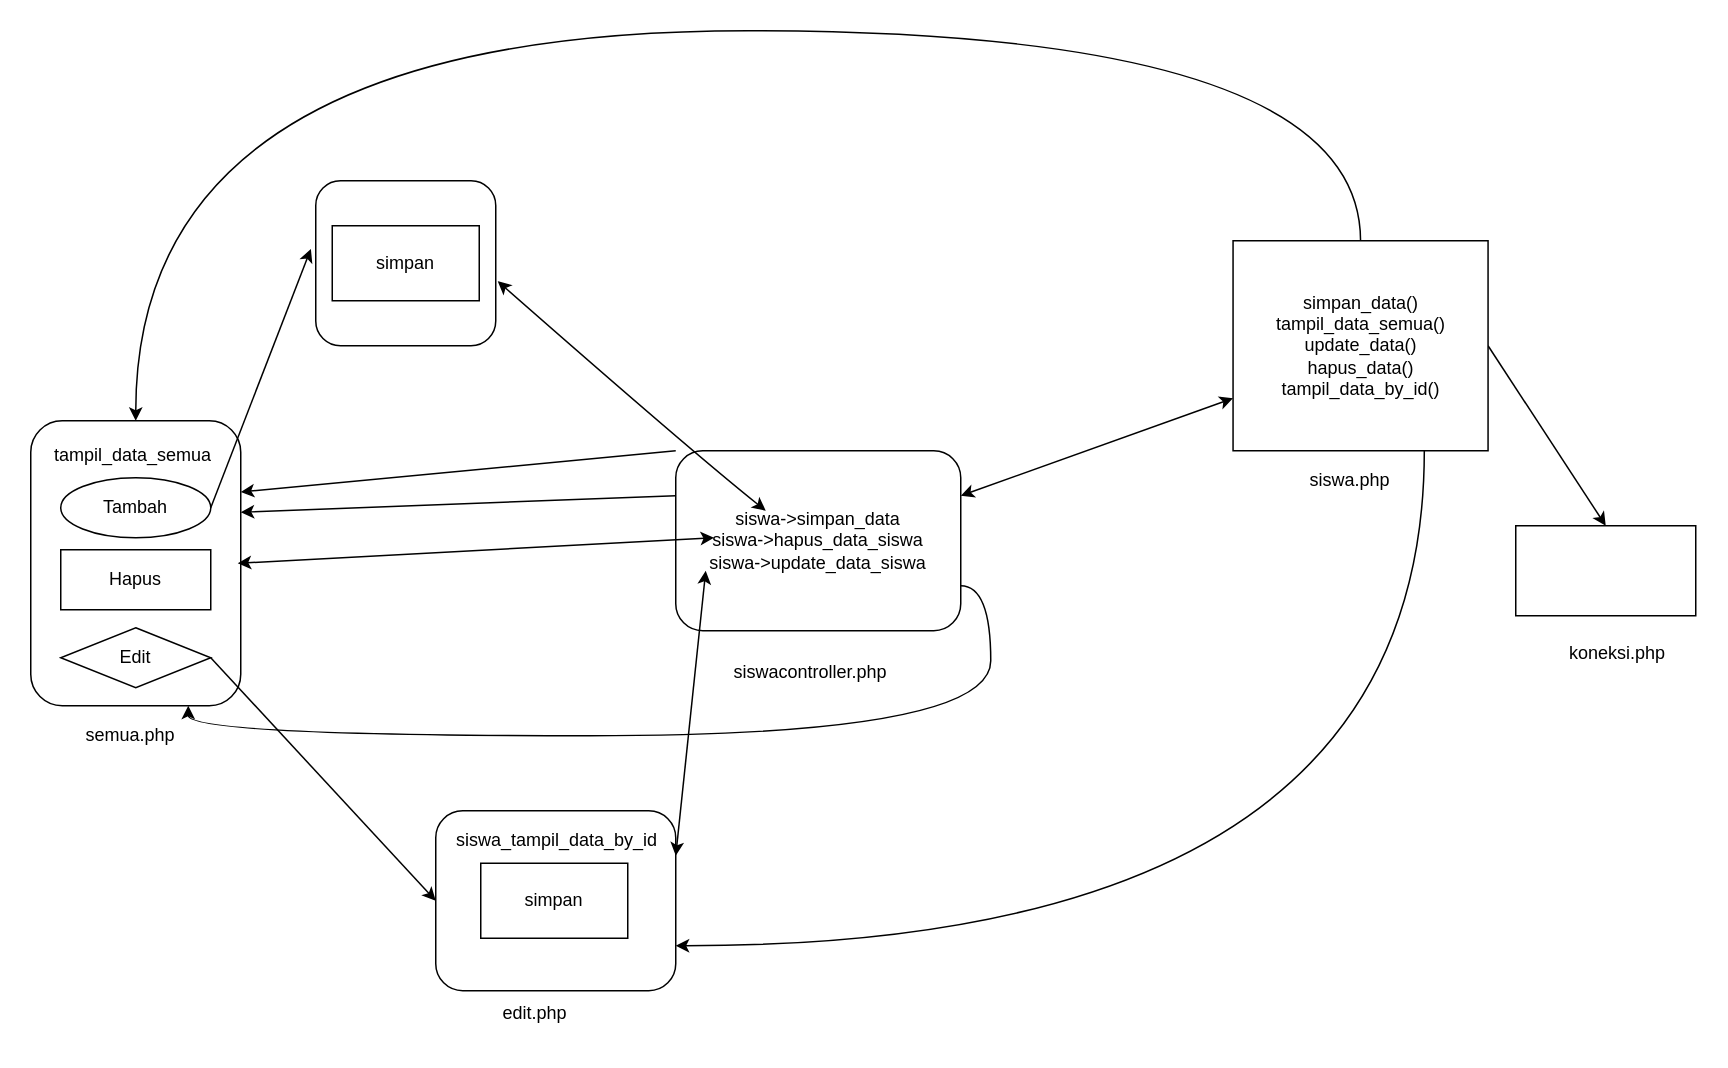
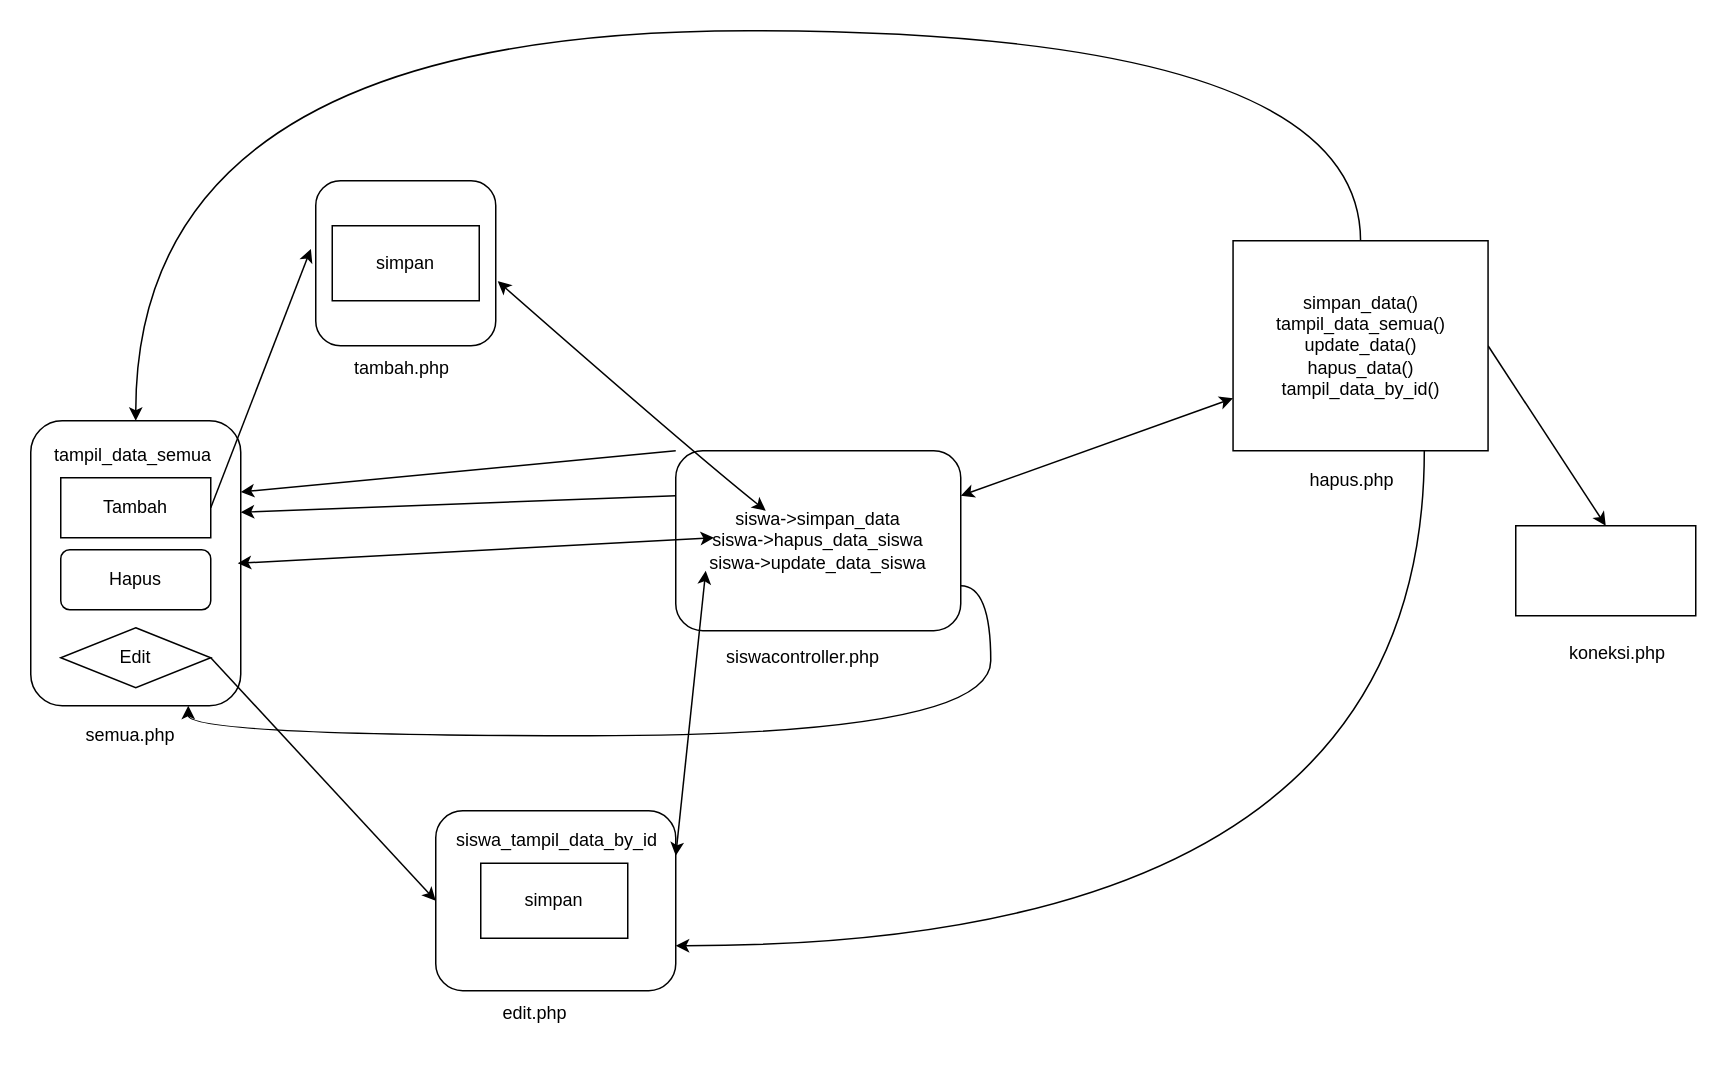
  <mxCell id="0" />
  <mxCell id="1" parent="0" />
  <mxCell id="2" value="" style="rounded=1;whiteSpace=wrap;html=1;" vertex="1" parent="1"><mxGeometry x="20" y="280" width="140" height="190" as="geometry" /></mxCell>
- <mxCell id="3" value="Tambah" style="ellipse;whiteSpace=wrap;html=1;" vertex="1" parent="1"><mxGeometry x="40" y="318" width="100" height="40" as="geometry" /></mxCell>
- <mxCell id="4" value="Hapus" style="rounded=0;whiteSpace=wrap;html=1;" vertex="1" parent="1"><mxGeometry x="40" y="366" width="100" height="40" as="geometry" /></mxCell>
+ <mxCell id="3" value="Tambah" style="rounded=0;whiteSpace=wrap;html=1;" vertex="1" parent="1"><mxGeometry x="40" y="318" width="100" height="40" as="geometry" /></mxCell>
+ <mxCell id="4" value="Hapus" style="whiteSpace=wrap;html=1;rounded=1;" vertex="1" parent="1"><mxGeometry x="40" y="366" width="100" height="40" as="geometry" /></mxCell>
  <mxCell id="5" style="edgeStyle=none;rounded=0;orthogonalLoop=1;jettySize=auto;html=1;exitX=1;exitY=0.5;exitDx=0;exitDy=0;entryX=0;entryY=0.5;entryDx=0;entryDy=0;" edge="1" parent="1" source="6" target="21"><mxGeometry relative="1" as="geometry" /></mxCell>
  <mxCell id="6" value="Edit" style="rhombus;whiteSpace=wrap;html=1;" vertex="1" parent="1"><mxGeometry x="40" y="418" width="100" height="40" as="geometry" /></mxCell>
  <mxCell id="7" value="" style="rounded=1;whiteSpace=wrap;html=1;" vertex="1" parent="1"><mxGeometry x="210" y="120" width="120" height="110" as="geometry" /></mxCell>
  <mxCell id="8" value="semua.php" style="text;strokeColor=none;fillColor=none;align=left;verticalAlign=middle;spacingLeft=4;spacingRight=4;overflow=hidden;points=[[0,0.5],[1,0.5]];portConstraint=eastwest;rotatable=0;whiteSpace=wrap;html=1;" vertex="1" parent="1"><mxGeometry x="51" y="475" width="80" height="30" as="geometry" /></mxCell>
+ <mxCell id="9" value="tambah.php" style="text;strokeColor=none;fillColor=none;align=left;verticalAlign=middle;spacingLeft=4;spacingRight=4;overflow=hidden;points=[[0,0.5],[1,0.5]];portConstraint=eastwest;rotatable=0;whiteSpace=wrap;html=1;" vertex="1" parent="1"><mxGeometry x="230" y="230" width="80" height="30" as="geometry" /></mxCell>
  <mxCell id="10" value="simpan" style="rounded=0;whiteSpace=wrap;html=1;" vertex="1" parent="1"><mxGeometry x="221" y="150" width="98" height="50" as="geometry" /></mxCell>
  <mxCell id="11" style="edgeStyle=none;rounded=0;orthogonalLoop=1;jettySize=auto;html=1;exitX=1;exitY=0.5;exitDx=0;exitDy=0;entryX=-0.027;entryY=0.413;entryDx=0;entryDy=0;entryPerimeter=0;" edge="1" parent="1" source="3" target="7"><mxGeometry relative="1" as="geometry" /></mxCell>
  <mxCell id="12" style="edgeStyle=none;rounded=0;orthogonalLoop=1;jettySize=auto;html=1;exitX=0;exitY=0;exitDx=0;exitDy=0;entryX=1;entryY=0.25;entryDx=0;entryDy=0;" edge="1" parent="1" source="14" target="2"><mxGeometry relative="1" as="geometry" /></mxCell>
  <mxCell id="13" style="edgeStyle=orthogonalEdgeStyle;curved=1;rounded=0;orthogonalLoop=1;jettySize=auto;html=1;exitX=1;exitY=0.75;exitDx=0;exitDy=0;entryX=0.75;entryY=1;entryDx=0;entryDy=0;" edge="1" parent="1" source="14" target="2"><mxGeometry relative="1" as="geometry" /></mxCell>
  <mxCell id="14" value="siswa-&amp;gt;simpan_data&lt;div&gt;siswa-&amp;gt;hapus_data_siswa&lt;/div&gt;&lt;div&gt;siswa-&amp;gt;update_data_siswa&lt;/div&gt;" style="rounded=1;whiteSpace=wrap;html=1;" vertex="1" parent="1"><mxGeometry x="450" y="300" width="190" height="120" as="geometry" /></mxCell>
- <mxCell id="15" value="siswacontroller.php" style="text;strokeColor=none;fillColor=none;align=left;verticalAlign=middle;spacingLeft=4;spacingRight=4;overflow=hidden;points=[[0,0.5],[1,0.5]];portConstraint=eastwest;rotatable=0;whiteSpace=wrap;html=1;" vertex="1" parent="1"><mxGeometry x="482.5" y="433" width="135" height="30" as="geometry" /></mxCell>
+ <mxCell id="15" value="siswacontroller.php" style="text;strokeColor=none;fillColor=none;align=left;verticalAlign=middle;spacingLeft=4;spacingRight=4;overflow=hidden;points=[[0,0.5],[1,0.5]];portConstraint=eastwest;rotatable=0;whiteSpace=wrap;html=1;" vertex="1" parent="1"><mxGeometry x="477.5" y="423" width="135" height="30" as="geometry" /></mxCell>
  <mxCell id="16" style="edgeStyle=none;rounded=0;orthogonalLoop=1;jettySize=auto;html=1;exitX=1;exitY=0.5;exitDx=0;exitDy=0;" edge="1" parent="1" source="19"><mxGeometry relative="1" as="geometry"><mxPoint x="1070" y="350" as="targetPoint" /></mxGeometry></mxCell>
  <mxCell id="17" style="edgeStyle=orthogonalEdgeStyle;curved=1;rounded=0;orthogonalLoop=1;jettySize=auto;html=1;exitX=0.5;exitY=0;exitDx=0;exitDy=0;entryX=0.5;entryY=0;entryDx=0;entryDy=0;" edge="1" parent="1" source="19" target="2"><mxGeometry relative="1" as="geometry"><Array as="points"><mxPoint x="907" y="20" /><mxPoint x="90" y="20" /></Array></mxGeometry></mxCell>
  <mxCell id="18" style="edgeStyle=orthogonalEdgeStyle;curved=1;rounded=0;orthogonalLoop=1;jettySize=auto;html=1;exitX=0.75;exitY=1;exitDx=0;exitDy=0;entryX=1;entryY=0.75;entryDx=0;entryDy=0;" edge="1" parent="1" source="19" target="21"><mxGeometry relative="1" as="geometry" /></mxCell>
  <mxCell id="19" value="simpan_data()&lt;div&gt;tampil_data_semua()&lt;/div&gt;&lt;div&gt;update_data()&lt;/div&gt;&lt;div&gt;hapus_data()&lt;/div&gt;&lt;div&gt;tampil_data_by_id()&lt;/div&gt;" style="rounded=0;whiteSpace=wrap;html=1;" vertex="1" parent="1"><mxGeometry x="821.54" y="160" width="170" height="140" as="geometry" /></mxCell>
- <mxCell id="20" value="siswa.php" style="text;strokeColor=none;fillColor=none;align=left;verticalAlign=middle;spacingLeft=4;spacingRight=4;overflow=hidden;points=[[0,0.5],[1,0.5]];portConstraint=eastwest;rotatable=0;whiteSpace=wrap;html=1;" vertex="1" parent="1"><mxGeometry x="866.54" y="305" width="80" height="30" as="geometry" /></mxCell>
+ <mxCell id="20" value="hapus.php" style="text;strokeColor=none;fillColor=none;align=left;verticalAlign=middle;spacingLeft=4;spacingRight=4;overflow=hidden;points=[[0,0.5],[1,0.5]];portConstraint=eastwest;rotatable=0;whiteSpace=wrap;html=1;" vertex="1" parent="1"><mxGeometry x="866.54" y="305" width="80" height="30" as="geometry" /></mxCell>
  <mxCell id="21" value="" style="rounded=1;whiteSpace=wrap;html=1;" vertex="1" parent="1"><mxGeometry x="290" y="540" width="160" height="120" as="geometry" /></mxCell>
  <mxCell id="22" value="edit.php" style="text;strokeColor=none;fillColor=none;align=left;verticalAlign=middle;spacingLeft=4;spacingRight=4;overflow=hidden;points=[[0,0.5],[1,0.5]];portConstraint=eastwest;rotatable=0;whiteSpace=wrap;html=1;" vertex="1" parent="1"><mxGeometry x="329" y="660" width="80" height="30" as="geometry" /></mxCell>
  <mxCell id="23" value="simpan" style="rounded=0;whiteSpace=wrap;html=1;" vertex="1" parent="1"><mxGeometry x="320" y="575" width="98" height="50" as="geometry" /></mxCell>
  <mxCell id="24" style="edgeStyle=none;rounded=0;orthogonalLoop=1;jettySize=auto;html=1;exitX=0;exitY=0.25;exitDx=0;exitDy=0;entryX=1;entryY=0.321;entryDx=0;entryDy=0;entryPerimeter=0;" edge="1" parent="1" source="14" target="2"><mxGeometry relative="1" as="geometry" /></mxCell>
  <mxCell id="25" value="" style="endArrow=classic;startArrow=classic;html=1;rounded=0;exitX=1;exitY=0.25;exitDx=0;exitDy=0;entryX=0;entryY=0.75;entryDx=0;entryDy=0;" edge="1" parent="1" source="14" target="19"><mxGeometry width="50" height="50" relative="1" as="geometry"><mxPoint x="720" y="320" as="sourcePoint" /><mxPoint x="770" y="270" as="targetPoint" /></mxGeometry></mxCell>
  <mxCell id="26" value="" style="rounded=0;whiteSpace=wrap;html=1;" vertex="1" parent="1"><mxGeometry x="1010" y="350" width="120" height="60" as="geometry" /></mxCell>
  <mxCell id="27" value="koneksi.php" style="text;strokeColor=none;fillColor=none;align=left;verticalAlign=middle;spacingLeft=4;spacingRight=4;overflow=hidden;points=[[0,0.5],[1,0.5]];portConstraint=eastwest;rotatable=0;whiteSpace=wrap;html=1;" vertex="1" parent="1"><mxGeometry x="1040" y="420" width="80" height="30" as="geometry" /></mxCell>
  <mxCell id="28" value="tampil_data_semua" style="text;strokeColor=none;fillColor=none;align=left;verticalAlign=middle;spacingLeft=4;spacingRight=4;overflow=hidden;points=[[0,0.5],[1,0.5]];portConstraint=eastwest;rotatable=0;whiteSpace=wrap;html=1;" vertex="1" parent="1"><mxGeometry x="30" y="288" width="120" height="30" as="geometry" /></mxCell>
  <mxCell id="29" value="" style="endArrow=classic;startArrow=classic;html=1;rounded=0;curved=1;exitX=1.011;exitY=0.609;exitDx=0;exitDy=0;exitPerimeter=0;" edge="1" parent="1" source="7"><mxGeometry width="50" height="50" relative="1" as="geometry"><mxPoint x="410" y="260" as="sourcePoint" /><mxPoint x="510" y="340" as="targetPoint" /><Array as="points"><mxPoint x="460" y="300" /></Array></mxGeometry></mxCell>
  <mxCell id="30" value="" style="endArrow=classic;startArrow=classic;html=1;rounded=0;curved=1;exitX=1;exitY=0.5;exitDx=0;exitDy=0;" edge="1" parent="1"><mxGeometry width="50" height="50" relative="1" as="geometry"><mxPoint x="158" y="375" as="sourcePoint" /><mxPoint x="475.5" y="358" as="targetPoint" /></mxGeometry></mxCell>
  <mxCell id="31" value="" style="endArrow=classic;startArrow=classic;html=1;rounded=0;curved=1;exitX=1;exitY=0.25;exitDx=0;exitDy=0;" edge="1" parent="1" source="21"><mxGeometry width="50" height="50" relative="1" as="geometry"><mxPoint x="420" y="430" as="sourcePoint" /><mxPoint x="470" y="380" as="targetPoint" /></mxGeometry></mxCell>
  <mxCell id="32" value="siswa_tampil_data_by_id" style="text;strokeColor=none;fillColor=none;align=left;verticalAlign=middle;spacingLeft=4;spacingRight=4;overflow=hidden;points=[[0,0.5],[1,0.5]];portConstraint=eastwest;rotatable=0;whiteSpace=wrap;html=1;" vertex="1" parent="1"><mxGeometry x="298" y="545" width="152" height="30" as="geometry" /></mxCell>
